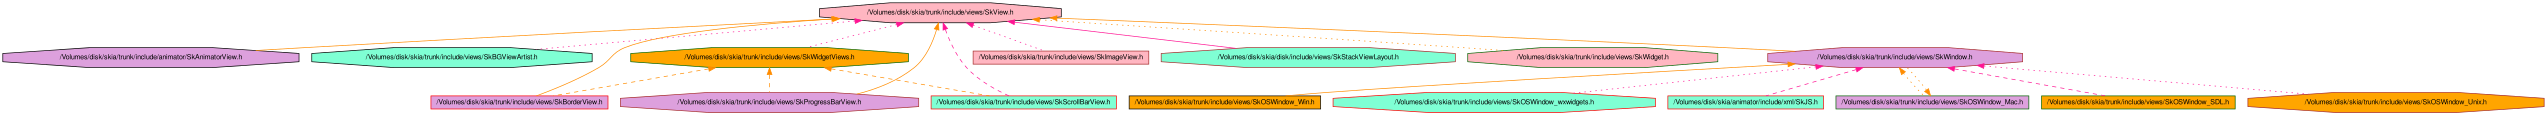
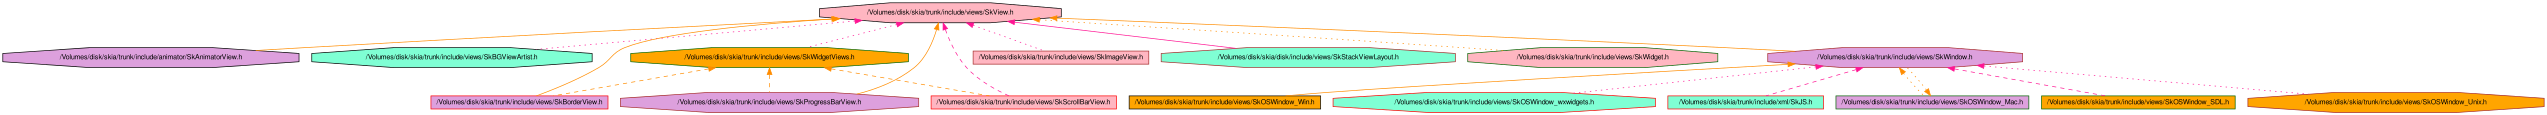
  digraph {
    node [color=brown fillcolor=plum fontname=FreeSans fontsize=10 shape=octagon style=filled]
    edge [color=darkorange dir=back fontname=FreeSans fontsize=10 labelfontname=FreeSans labelfontsize=10 style=dotted]
    n1 [color=black fillcolor=lightpink fontcolor=black height=0.2 label="/Volumes/disk/skia/trunk/include/views/SkView.h" width=0.4]
    n2 [color=black height=0.2 label="/Volumes/disk/skia/trunk/include/animator/SkAnimatorView.h" width=0.4]
    n3 [color=black fillcolor=aquamarine height=0.2 label="/Volumes/disk/skia/trunk/include/views/SkBGViewArtist.h" width=0.4]
    n4 [color=red height=0.2 label="/Volumes/disk/skia/trunk/include/views/SkBorderView.h" shape=box width=0.4]
    n5 [fillcolor=lightpink height=0.2 label="/Volumes/disk/skia/trunk/include/views/SkImageView.h" shape=box width=0.4]
    n6 [height=0.2 label="/Volumes/disk/skia/trunk/include/views/SkProgressBarView.h" width=0.4]
-   n7 [color=red fillcolor=aquamarine height=0.2 label="/Volumes/disk/skia/trunk/include/views/SkScrollBarView.h" shape=box width=0.4]
+   n7 [color=red fillcolor=lightpink height=0.2 label="/Volumes/disk/skia/trunk/include/views/SkScrollBarView.h" shape=box width=0.4]
    n8 [fillcolor=aquamarine height=0.2 label="/Volumes/disk/skia/disk/include/views/SkStackViewLayout.h" width=0.4]
    n9 [color=darkgreen fillcolor=lightpink height=0.2 label="/Volumes/disk/skia/trunk/include/views/SkWidget.h" width=0.4]
    n10 [color=darkgreen fillcolor=orange height=0.2 label="/Volumes/disk/skia/trunk/include/views/SkWidgetViews.h" width=0.4]
    n11 [height=0.2 label="/Volumes/disk/skia/trunk/include/views/SkWindow.h" width=0.4]
    n12 [color=darkgreen height=0.2 label="/Volumes/disk/skia/trunk/include/views/SkOSWindow_Mac.h" shape=box width=0.4]
    n13 [color=darkgreen fillcolor=orange height=0.2 label="/Volumes/disk/skia/trunk/include/views/SkOSWindow_SDL.h" shape=box width=0.4]
    n14 [fillcolor=orange height=0.2 label="/Volumes/disk/skia/trunk/include/views/SkOSWindow_Unix.h" width=0.4]
    n15 [color=black fillcolor=orange height=0.2 label="/Volumes/disk/skia/trunk/include/views/SkOSWindow_Win.h" shape=box width=0.4]
    n16 [color=red fillcolor=aquamarine height=0.2 label="/Volumes/disk/skia/trunk/include/views/SkOSWindow_wxwidgets.h" width=0.4]
-   n17 [color=red fillcolor=aquamarine height=0.2 label="/Volumes/disk/skia/animator/include/xml/SkJS.h" shape=box width=0.4]
+   n17 [color=red fillcolor=aquamarine height=0.2 label="/Volumes/disk/skia/trunk/include/xml/SkJS.h" shape=box width=0.4]
    n1 -> n2 [style=solid]
    n1 -> n3 [color=deeppink]
    n1 -> n4 [style=solid]
    n1 -> n5 [color=deeppink]
    n1 -> n6 [style=solid]
    n1 -> n7 [color=deeppink style=dashed]
    n1 -> n8 [color=deeppink style=solid]
    n1 -> n9
    n1 -> n10 [color=deeppink]
    n1 -> n11 [style=solid]
    n10 -> n4 [style=dashed]
    n10 -> n6 [style=dashed]
    n10 -> n7 [style=dashed]
    n11 -> n12
    n11 -> n13 [color=deeppink style=dashed]
    n11 -> n14 [color=deeppink]
    n11 -> n15 [style=solid]
    n11 -> n16 [color=deeppink]
    n11 -> n17 [color=deeppink style=dashed]
    n12 -> n11
  }
